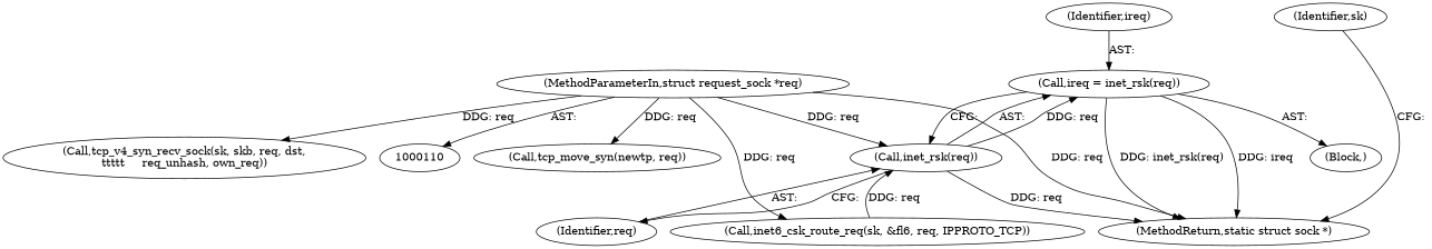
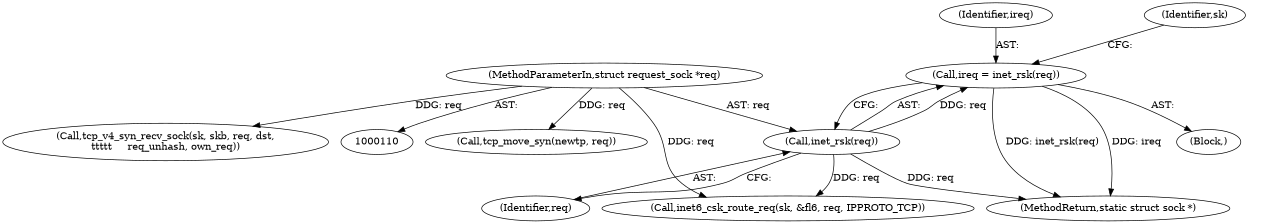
  digraph {
    n1 [label="(Call,ireq = inet_rsk(req))"]
    n2 [label="(Call,inet_rsk(req))"]
    n3 [label="(MethodReturn,static struct sock *)"]
    n4 [label="(Block,)"]
    n5 [label="(Identifier,req)"]
    n6 [label="(Call,inet6_csk_route_req(sk, &fl6, req, IPPROTO_TCP))"]
    n7 [label="(MethodParameterIn,struct request_sock *req)"]
    n8 [label="(Call,tcp_move_syn(newtp, req))"]
    n9 [label="(Call,tcp_v4_syn_recv_sock(sk, skb, req, dst,\n\t\t\t\t\t     req_unhash, own_req))"]
    1000110
    n11 [label="(Identifier,ireq)"]
    n12 [label="(Identifier,sk)"]
    n1 -> n2 [label="CFG: "]
    n1 -> n3 [label="DDG: inet_rsk(req)"]
    n1 -> n3 [label="DDG: ireq"]
    n1 -> n4 [label="AST: "]
    n2 -> n1 [label="AST: "]
    n2 -> n1 [label="DDG: req"]
    n2 -> n3 [label="DDG: req"]
    n2 -> n5 [label="CFG: "]
-   n6 -> n2 [label="DDG: req"]
+   n2 -> n6 [label="DDG: req"]
    n5 -> n2 [label="AST: "]
-   n7 -> n2 [label="DDG: req"]
-   n7 -> n3 [label="DDG: req"]
+   n7 -> n2 [label="AST: req"]
    n7 -> n6 [label="DDG: req"]
    n7 -> n8 [label="DDG: req"]
    n7 -> n9 [label="DDG: req"]
    n7 -> 1000110 [label="AST: "]
    n11 -> n1 [label="AST: "]
-   n12 -> n3 [label="CFG: "]
+   n12 -> n1 [label="CFG: "]
  }
